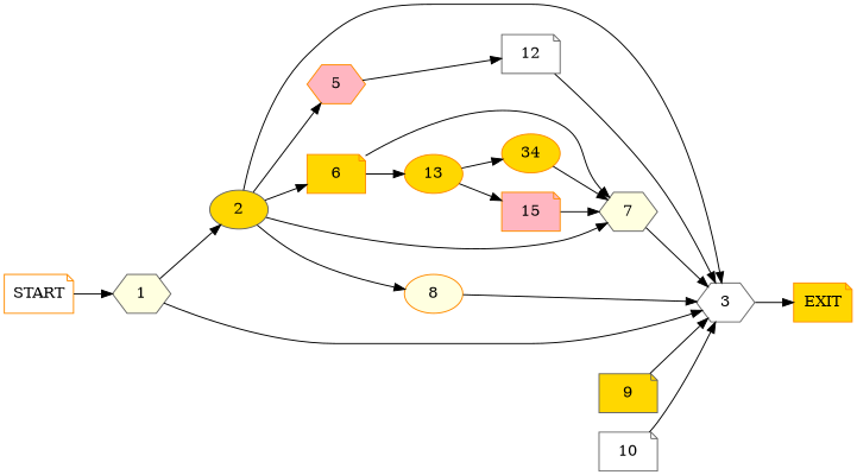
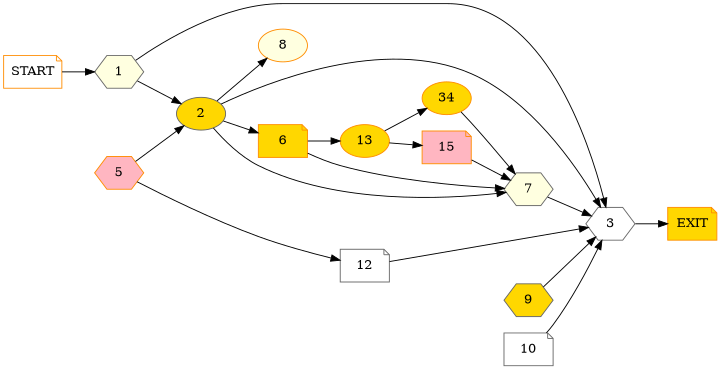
  digraph {
    rankdir=LR
    node [color=darkorange fillcolor=gold shape=note style=filled]
    n1 [fillcolor=white label=START]
    1 [color=gray40 fillcolor=lightyellow shape=hexagon]
    2 [color=gray40 shape=ellipse]
    3 [color=gray40 fillcolor=white shape=hexagon]
    n5 [label=EXIT]
    5 [fillcolor=lightpink shape=hexagon]
    6
    7 [color=gray40 fillcolor=lightyellow shape=hexagon]
    8 [fillcolor=lightyellow shape=ellipse]
    12 [color=gray40 fillcolor=white]
    13 [shape=ellipse]
-   9 [color=gray40]
+   9 [color=gray40 shape=hexagon]
    10 [color=gray40 fillcolor=white]
    n14 [label=34 shape=ellipse]
    15 [fillcolor=lightpink]
    n1 -> 1
    1 -> 2
    1 -> 3
    2 -> 3
-   2 -> 5
+   5 -> 2
    2 -> 6
    2 -> 7
    2 -> 8
    3 -> n5
    5 -> 12
    6 -> 7
    6 -> 13
    7 -> 3
-   8 -> 3
    12 -> 3
    13 -> n14
    13 -> 15
    9 -> 3
    10 -> 3
    n14 -> 7
    15 -> 7
  }
